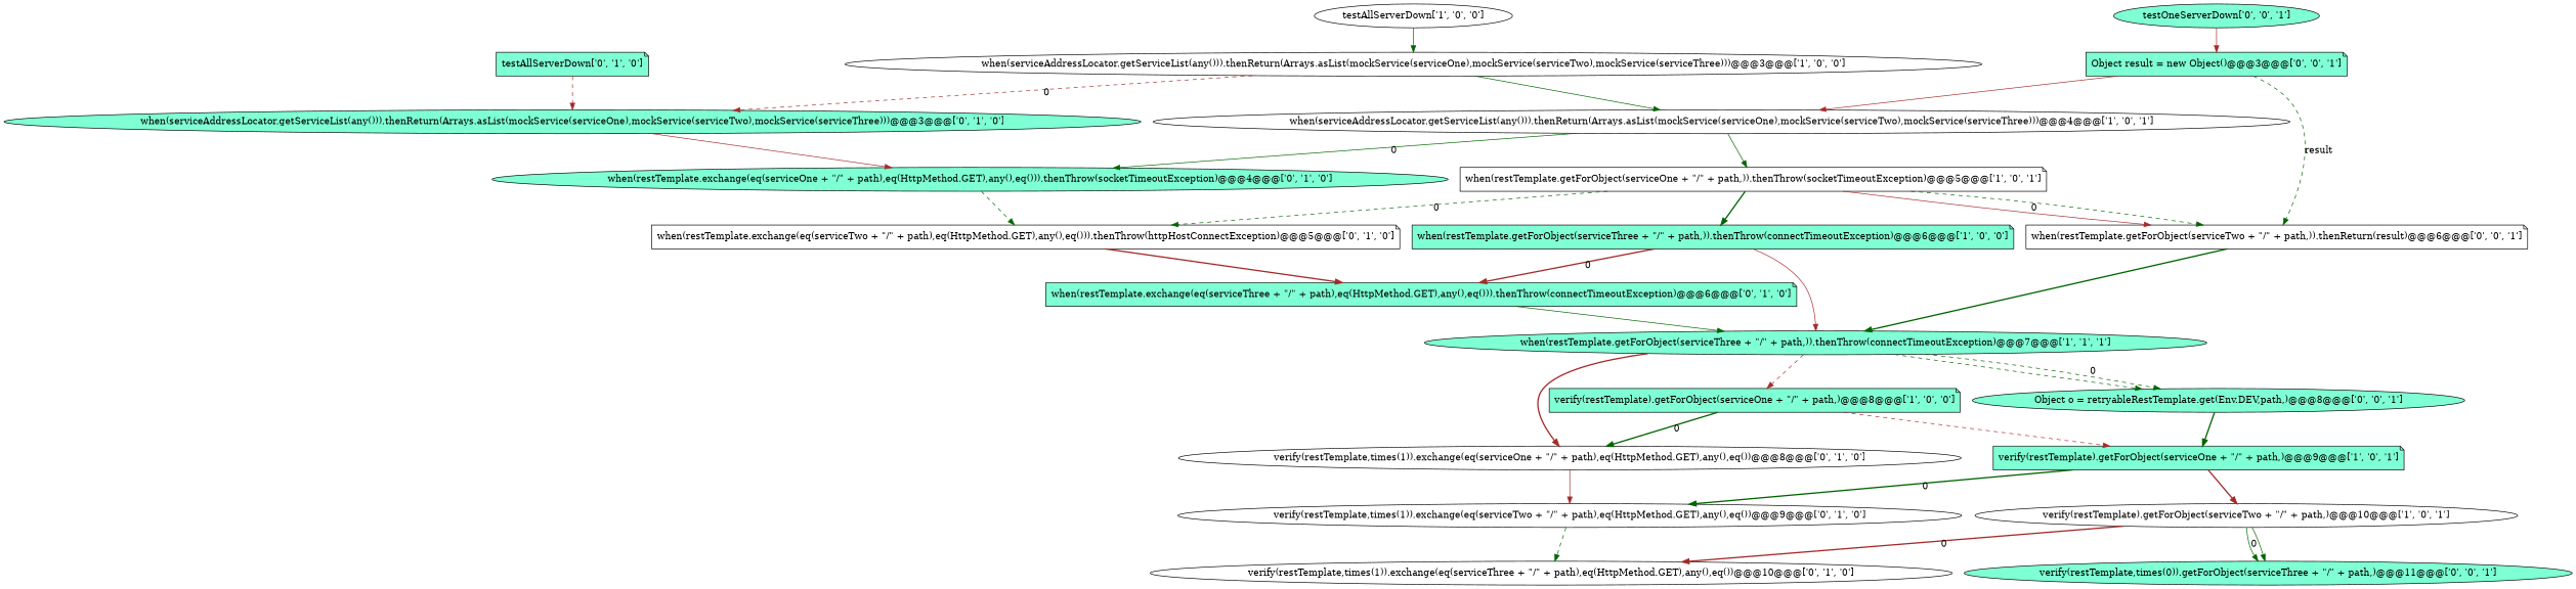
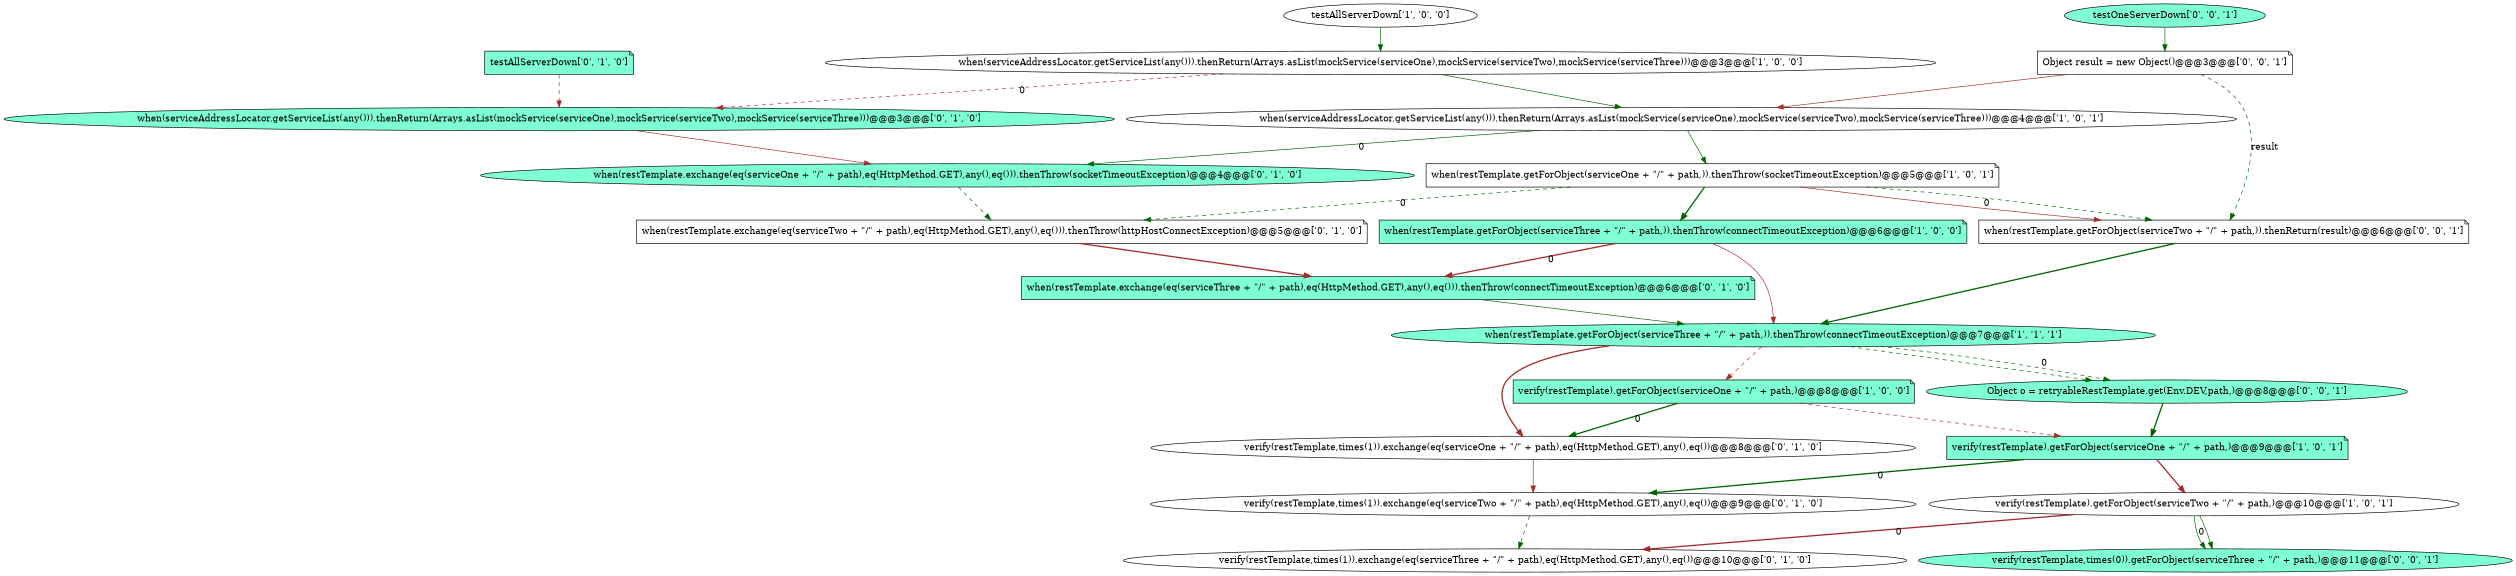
  digraph {
    node [fillcolor=aquamarine shape=ellipse style=filled]
    edge [color=darkgreen style=solid]
    n1 [label="when(restTemplate.exchange(eq(serviceOne + \"/\" + path),eq(HttpMethod.GET),any(),eq())).thenThrow(socketTimeoutException)@@@4@@@['0', '1', '0']"]
    n2 [fillcolor=white label="when(restTemplate.exchange(eq(serviceTwo + \"/\" + path),eq(HttpMethod.GET),any(),eq())).thenThrow(httpHostConnectException)@@@5@@@['0', '1', '0']" shape=note]
    n3 [label="when(restTemplate.exchange(eq(serviceThree + \"/\" + path),eq(HttpMethod.GET),any(),eq())).thenThrow(connectTimeoutException)@@@6@@@['0', '1', '0']" shape=note]
    n4 [fillcolor=white label="when(serviceAddressLocator.getServiceList(any())).thenReturn(Arrays.asList(mockService(serviceOne),mockService(serviceTwo),mockService(serviceThree)))@@@4@@@['1', '0', '1']"]
    n5 [fillcolor=white label="when(restTemplate.getForObject(serviceOne + \"/\" + path,)).thenThrow(socketTimeoutException)@@@5@@@['1', '0', '1']" shape=note]
    n6 [label="when(restTemplate.getForObject(serviceThree + \"/\" + path,)).thenThrow(connectTimeoutException)@@@6@@@['1', '0', '0']" shape=note]
    n7 [fillcolor=white label="when(restTemplate.getForObject(serviceTwo + \"/\" + path,)).thenReturn(result)@@@6@@@['0', '0', '1']" shape=note]
    n8 [label="testOneServerDown['0', '0', '1']"]
-   n9 [label="Object result = new Object()@@@3@@@['0', '0', '1']" shape=note]
+   n9 [fillcolor=white label="Object result = new Object()@@@3@@@['0', '0', '1']" shape=note]
    n10 [label="verify(restTemplate).getForObject(serviceOne + \"/\" + path,)@@@8@@@['1', '0', '0']" shape=note]
    n11 [fillcolor=white label="verify(restTemplate,times(1)).exchange(eq(serviceOne + \"/\" + path),eq(HttpMethod.GET),any(),eq())@@@8@@@['0', '1', '0']"]
    n12 [label="verify(restTemplate).getForObject(serviceOne + \"/\" + path,)@@@9@@@['1', '0', '1']" shape=note]
    n13 [fillcolor=white label="verify(restTemplate,times(1)).exchange(eq(serviceTwo + \"/\" + path),eq(HttpMethod.GET),any(),eq())@@@9@@@['0', '1', '0']"]
    n14 [fillcolor=white label="verify(restTemplate).getForObject(serviceTwo + \"/\" + path,)@@@10@@@['1', '0', '1']"]
    n15 [fillcolor=white label="verify(restTemplate,times(1)).exchange(eq(serviceThree + \"/\" + path),eq(HttpMethod.GET),any(),eq())@@@10@@@['0', '1', '0']"]
    n16 [label="verify(restTemplate,times(0)).getForObject(serviceThree + \"/\" + path,)@@@11@@@['0', '0', '1']"]
    n17 [label="when(restTemplate.getForObject(serviceThree + \"/\" + path,)).thenThrow(connectTimeoutException)@@@7@@@['1', '1', '1']"]
    n18 [label="Object o = retryableRestTemplate.get(Env.DEV,path,)@@@8@@@['0', '0', '1']"]
    n19 [label="when(serviceAddressLocator.getServiceList(any())).thenReturn(Arrays.asList(mockService(serviceOne),mockService(serviceTwo),mockService(serviceThree)))@@@3@@@['0', '1', '0']"]
    n20 [fillcolor=white label="testAllServerDown['1', '0', '0']"]
    n21 [fillcolor=white label="when(serviceAddressLocator.getServiceList(any())).thenReturn(Arrays.asList(mockService(serviceOne),mockService(serviceTwo),mockService(serviceThree)))@@@3@@@['1', '0', '0']"]
    n22 [label="testAllServerDown['0', '1', '0']" shape=note]
    n1 -> n2 [style=dashed]
    n2 -> n3 [color=brown style=bold]
    n3 -> n17
    n4 -> n1 [label=0]
    n4 -> n5
    n5 -> n2 [label=0 style=dashed]
    n5 -> n6 [style=bold]
    n5 -> n7 [color=brown label=0]
    n5 -> n7 [style=dashed]
    n6 -> n3 [color=brown label=0 style=bold]
    n6 -> n17 [color=brown]
    n7 -> n17 [style=bold]
-   n8 -> n9 [color=brown]
+   n8 -> n9
    n9 -> n4 [color=brown]
    n9 -> n7 [label=result style=dashed]
    n10 -> n11 [label=0 style=bold]
    n10 -> n12 [color=brown style=dashed]
    n11 -> n13 [color=brown]
    n12 -> n13 [label=0 style=bold]
    n12 -> n14 [color=brown style=bold]
    n13 -> n15 [style=dashed]
    n14 -> n15 [color=brown label=0 style=bold]
    n14 -> n16 [label=0]
    n14 -> n16
    n17 -> n10 [color=brown style=dashed]
    n17 -> n11 [color=brown style=bold]
    n17 -> n18 [style=dashed]
    n17 -> n18 [label=0 style=dashed]
    n18 -> n12 [style=bold]
    n19 -> n1 [color=brown]
    n20 -> n21
    n21 -> n4
    n21 -> n19 [color=brown label=0 style=dashed]
    n22 -> n19 [color=brown style=dashed]
  }
